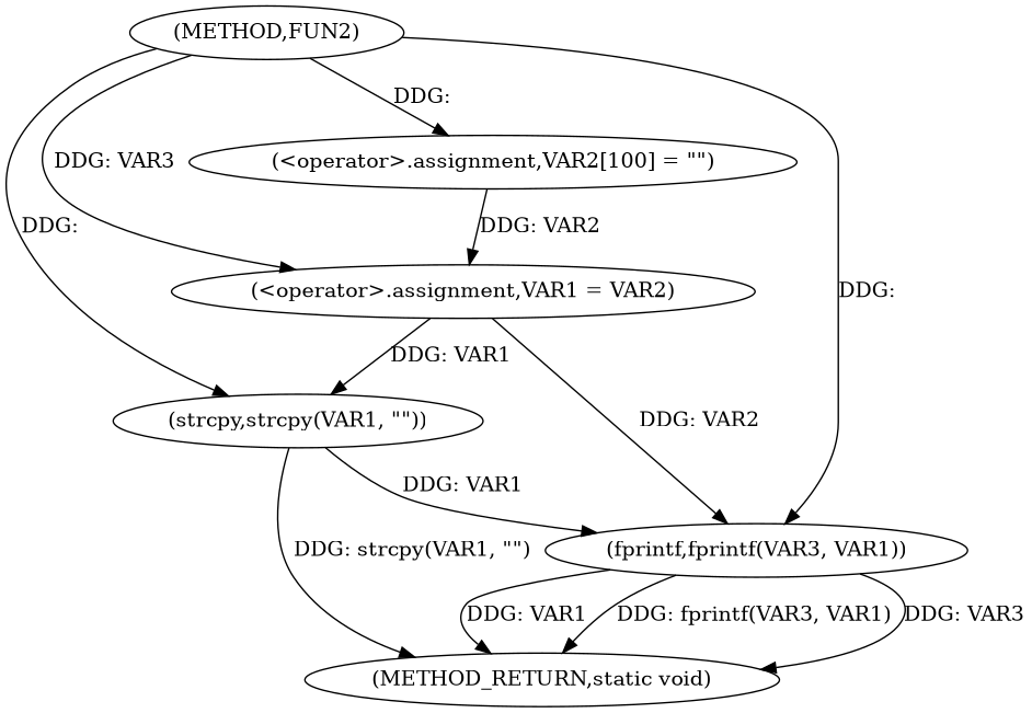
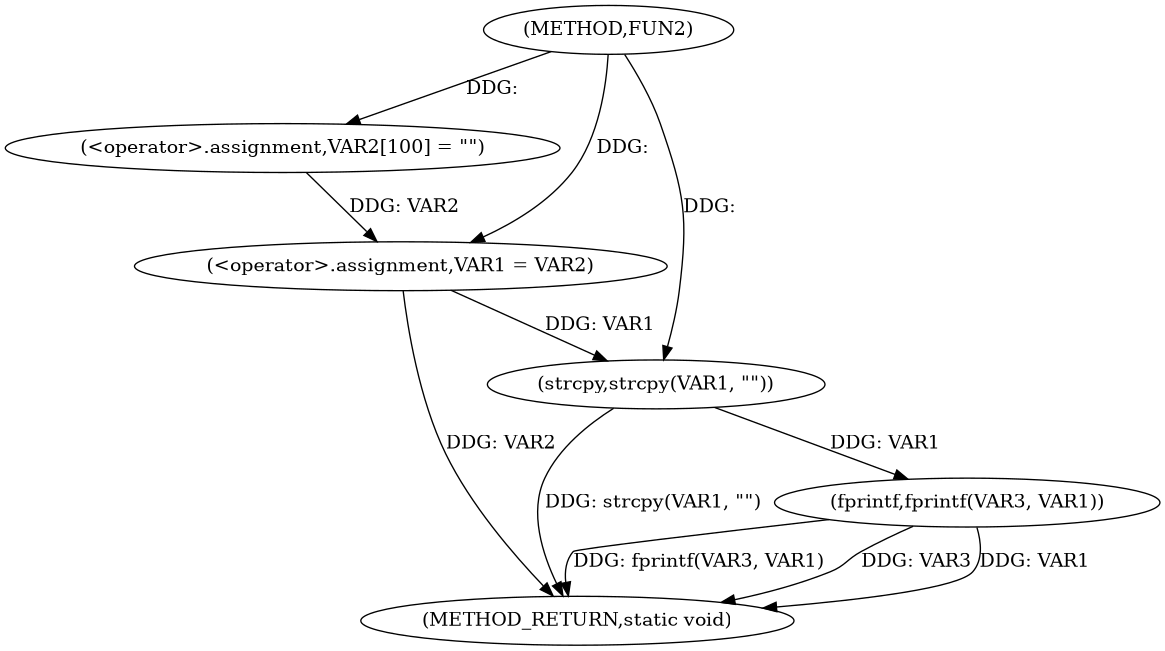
  digraph {
    n1 [label="(METHOD,FUN2)"]
    n2 [label="(<operator>.assignment,VAR2[100] = \"\")"]
    n3 [label="(<operator>.assignment,VAR1 = VAR2)"]
    n4 [label="(strcpy,strcpy(VAR1, \"\"))"]
    n5 [label="(fprintf,fprintf(VAR3, VAR1))"]
    n6 [label="(METHOD_RETURN,static void)"]
    n1 -> n2 [label="DDG: "]
-   n1 -> n3 [label="DDG: VAR3"]
+   n1 -> n3 [label="DDG: "]
    n1 -> n4 [label="DDG: "]
-   n1 -> n5 [label="DDG: "]
    n2 -> n3 [label="DDG: VAR2"]
    n3 -> n4 [label="DDG: VAR1"]
-   n3 -> n5 [label="DDG: VAR2"]
+   n3 -> n6 [label="DDG: VAR2"]
    n4 -> n5 [label="DDG: VAR1"]
    n4 -> n6 [label="DDG: strcpy(VAR1, \"\")"]
    n5 -> n6 [label="DDG: VAR3"]
    n5 -> n6 [label="DDG: VAR1"]
    n5 -> n6 [label="DDG: fprintf(VAR3, VAR1)"]
  }
